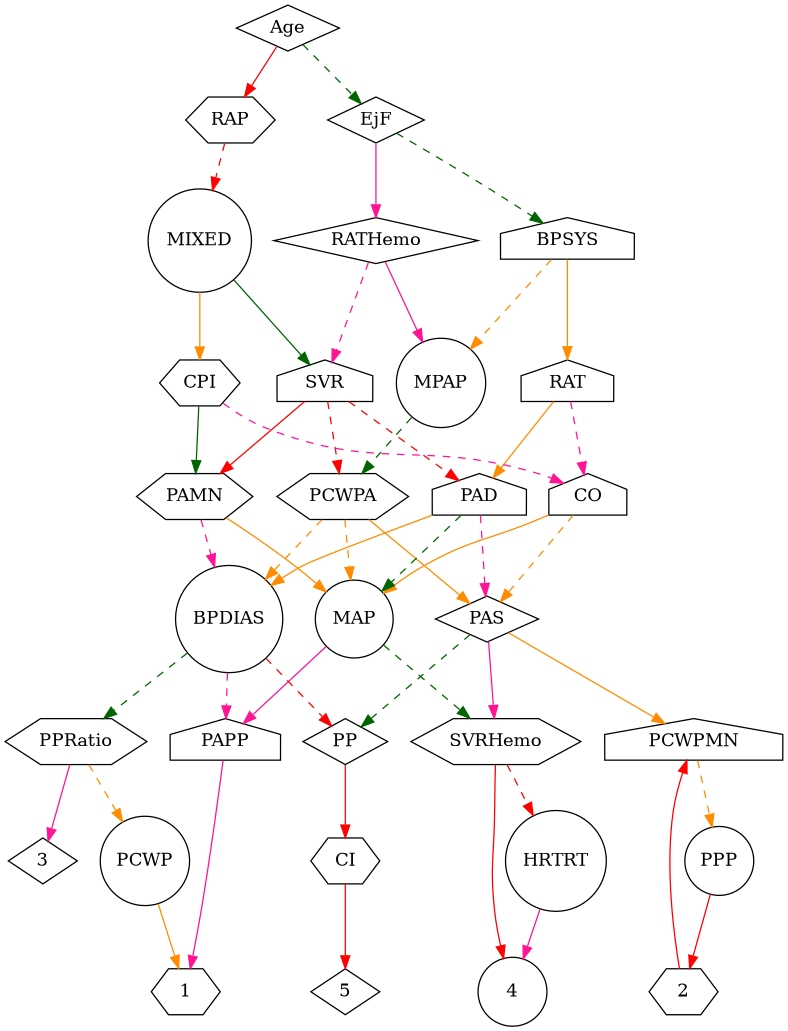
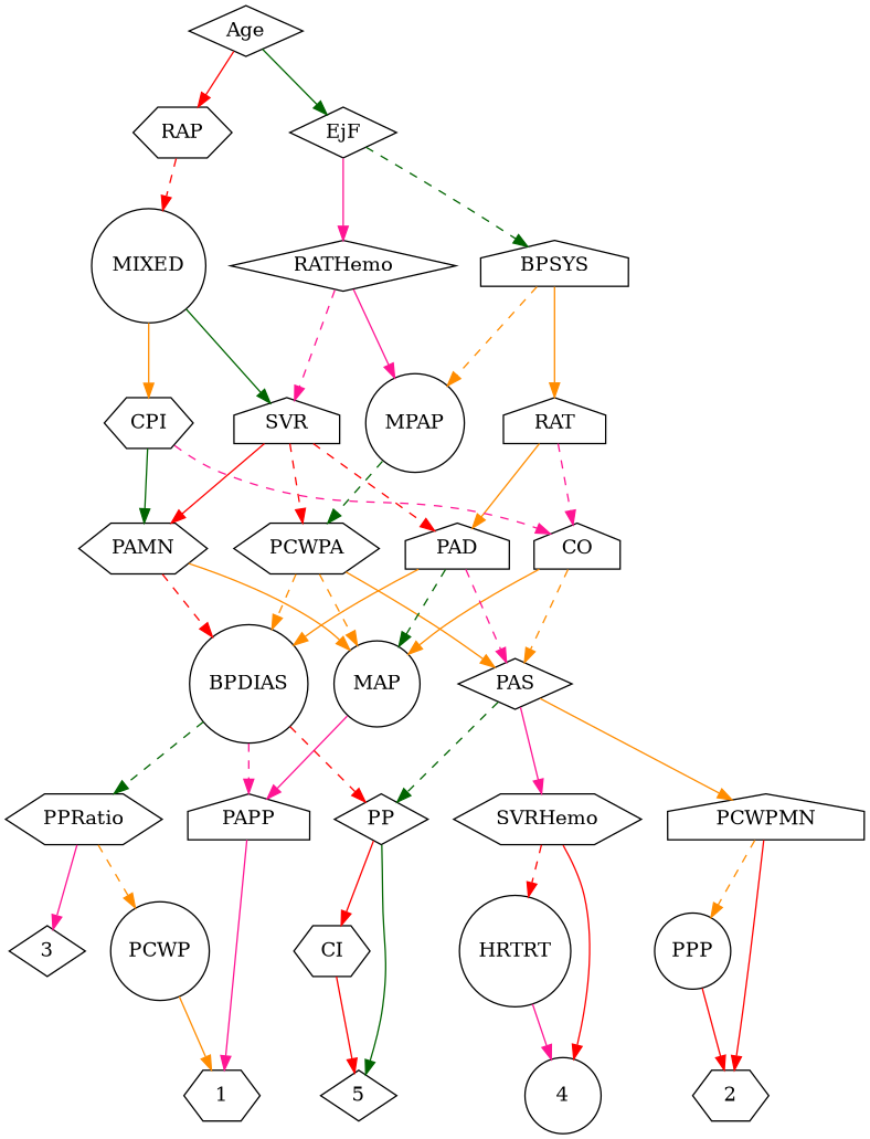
  strict digraph {
    node [shape=hexagon]
    edge [color=darkorange style=solid]
    1 [height=0.5 width=0.75]
    2 [height=0.5 width=0.75]
    3 [height=0.5 shape=diamond width=0.75]
    4 [height=0.5 shape=circle width=0.75]
    5 [height=0.5 shape=diamond width=0.75]
    Age [height=0.5 shape=diamond width=0.75]
    EjF [height=0.5 shape=diamond width=0.75]
    RAP [height=0.5 width=0.77632]
    BPSYS [height=0.5 shape=house width=1.0471]
    RATHemo [height=0.5 shape=diamond width=1.3721]
    MIXED [height=0.5 shape=circle width=1.1193]
    MPAP [height=0.5 shape=circle width=0.97491]
    RAT [height=0.5 shape=house width=0.75827]
    SVR [height=0.5 shape=house width=0.77632]
    CPI [height=0.5 width=0.75]
    PCWPA [height=0.5 width=1.1555]
    CO [height=0.5 shape=house width=0.75]
    PAD [height=0.5 shape=house width=0.79437]
    PAMN [height=0.5 width=1.011]
    PAS [height=0.5 shape=diamond width=0.75]
    MAP [height=0.5 shape=circle width=0.84854]
    BPDIAS [height=0.5 shape=circle width=1.1735]
    PCWPMN [height=0.5 shape=house width=1.3902]
    SVRHemo [height=0.5 width=1.3902]
    PP [height=0.5 shape=diamond width=0.75]
    PPRatio [height=0.5 width=1.1013]
    PAPP [height=0.5 shape=house width=0.88464]
    PPP [height=0.5 shape=circle width=0.75]
    HRTRT [height=0.5 shape=circle width=1.1013]
    CI [height=0.5 width=0.75]
    PCWP [height=0.5 shape=circle width=0.97491]
-   Age -> EjF [color=darkgreen style=dashed]
+   Age -> EjF [color=darkgreen]
    Age -> RAP [color=red]
    EjF -> BPSYS [color=darkgreen style=dashed]
    EjF -> RATHemo [color=deeppink]
    RAP -> MIXED [color=red style=dashed]
    BPSYS -> MPAP [style=dashed]
    BPSYS -> RAT
    RATHemo -> MPAP [color=deeppink]
    RATHemo -> SVR [color=deeppink style=dashed]
    MIXED -> SVR [color=darkgreen]
    MIXED -> CPI
    MPAP -> PCWPA [color=darkgreen style=dashed]
    RAT -> CO [color=deeppink style=dashed]
    RAT -> PAD
    SVR -> PCWPA [color=red style=dashed]
    SVR -> PAD [color=red style=dashed]
    SVR -> PAMN [color=red]
    CPI -> CO [color=deeppink style=dashed]
    CPI -> PAMN [color=darkgreen]
    PCWPA -> PAS
    PCWPA -> MAP [style=dashed]
    PCWPA -> BPDIAS [style=dashed]
    CO -> PAS [style=dashed]
    CO -> MAP
    PAD -> PAS [color=deeppink style=dashed]
    PAD -> MAP [color=darkgreen style=dashed]
    PAD -> BPDIAS
    PAMN -> MAP
-   PAMN -> BPDIAS [color=deeppink style=dashed]
+   PAMN -> BPDIAS [color=red style=dashed]
    PAS -> PCWPMN
    PAS -> SVRHemo [color=deeppink]
    PAS -> PP [color=darkgreen style=dashed]
-   MAP -> SVRHemo [color=darkgreen style=dashed]
    MAP -> PAPP [color=deeppink]
    BPDIAS -> PP [color=red style=dashed]
    BPDIAS -> PPRatio [color=darkgreen style=dashed]
    BPDIAS -> PAPP [color=deeppink style=dashed]
-   2 -> PCWPMN [color=red]
+   PCWPMN -> 2 [color=red]
    PCWPMN -> PPP [style=dashed]
    SVRHemo -> 4 [color=red]
    SVRHemo -> HRTRT [color=red style=dashed]
+   PP -> 5 [color=darkgreen]
    PP -> CI [color=red]
    PPRatio -> 3 [color=deeppink]
    PPRatio -> PCWP [style=dashed]
    PAPP -> 1 [color=deeppink]
    PPP -> 2 [color=red]
    HRTRT -> 4 [color=deeppink]
    CI -> 5 [color=red]
    PCWP -> 1
  }
